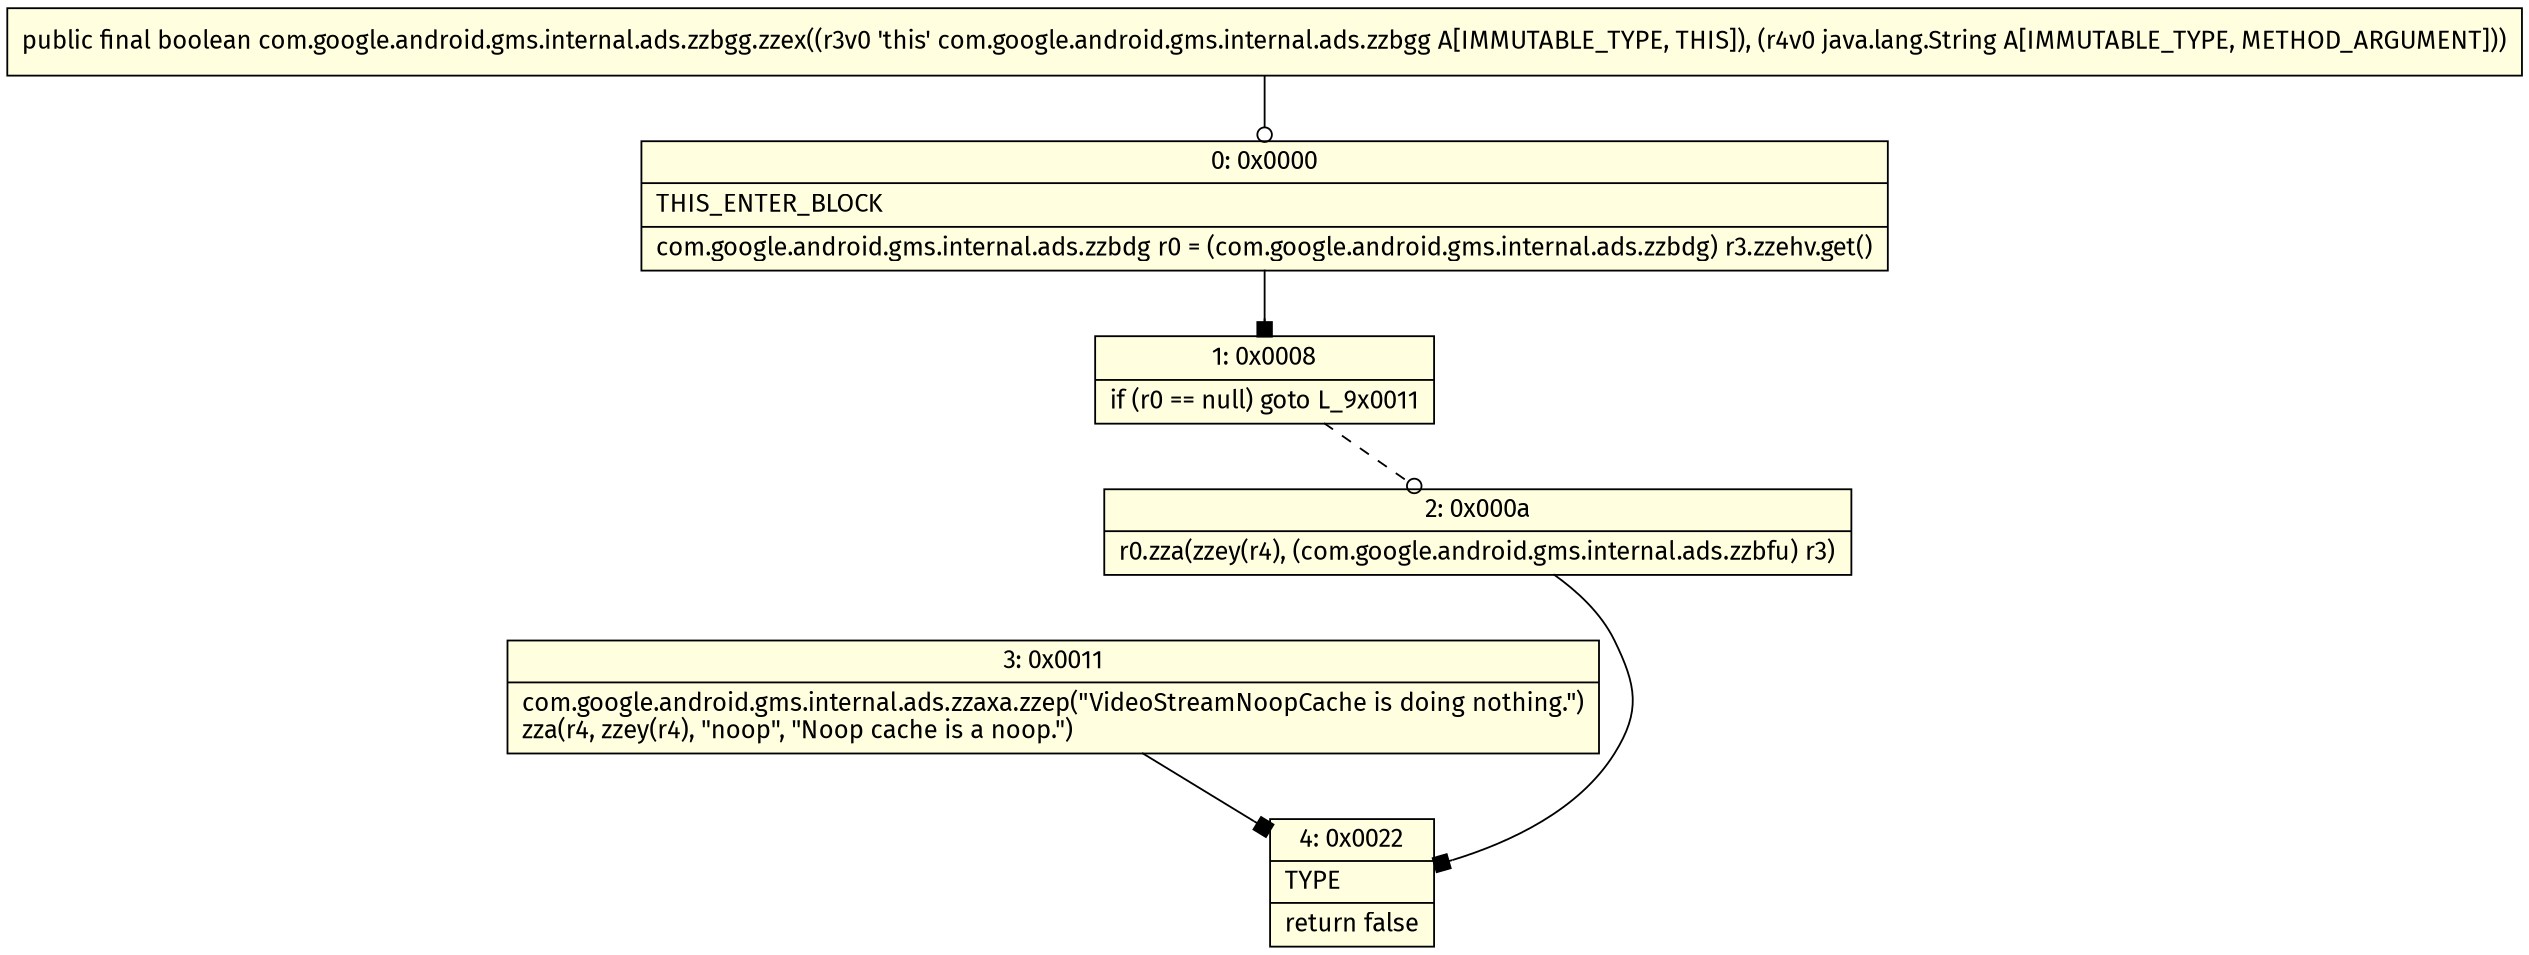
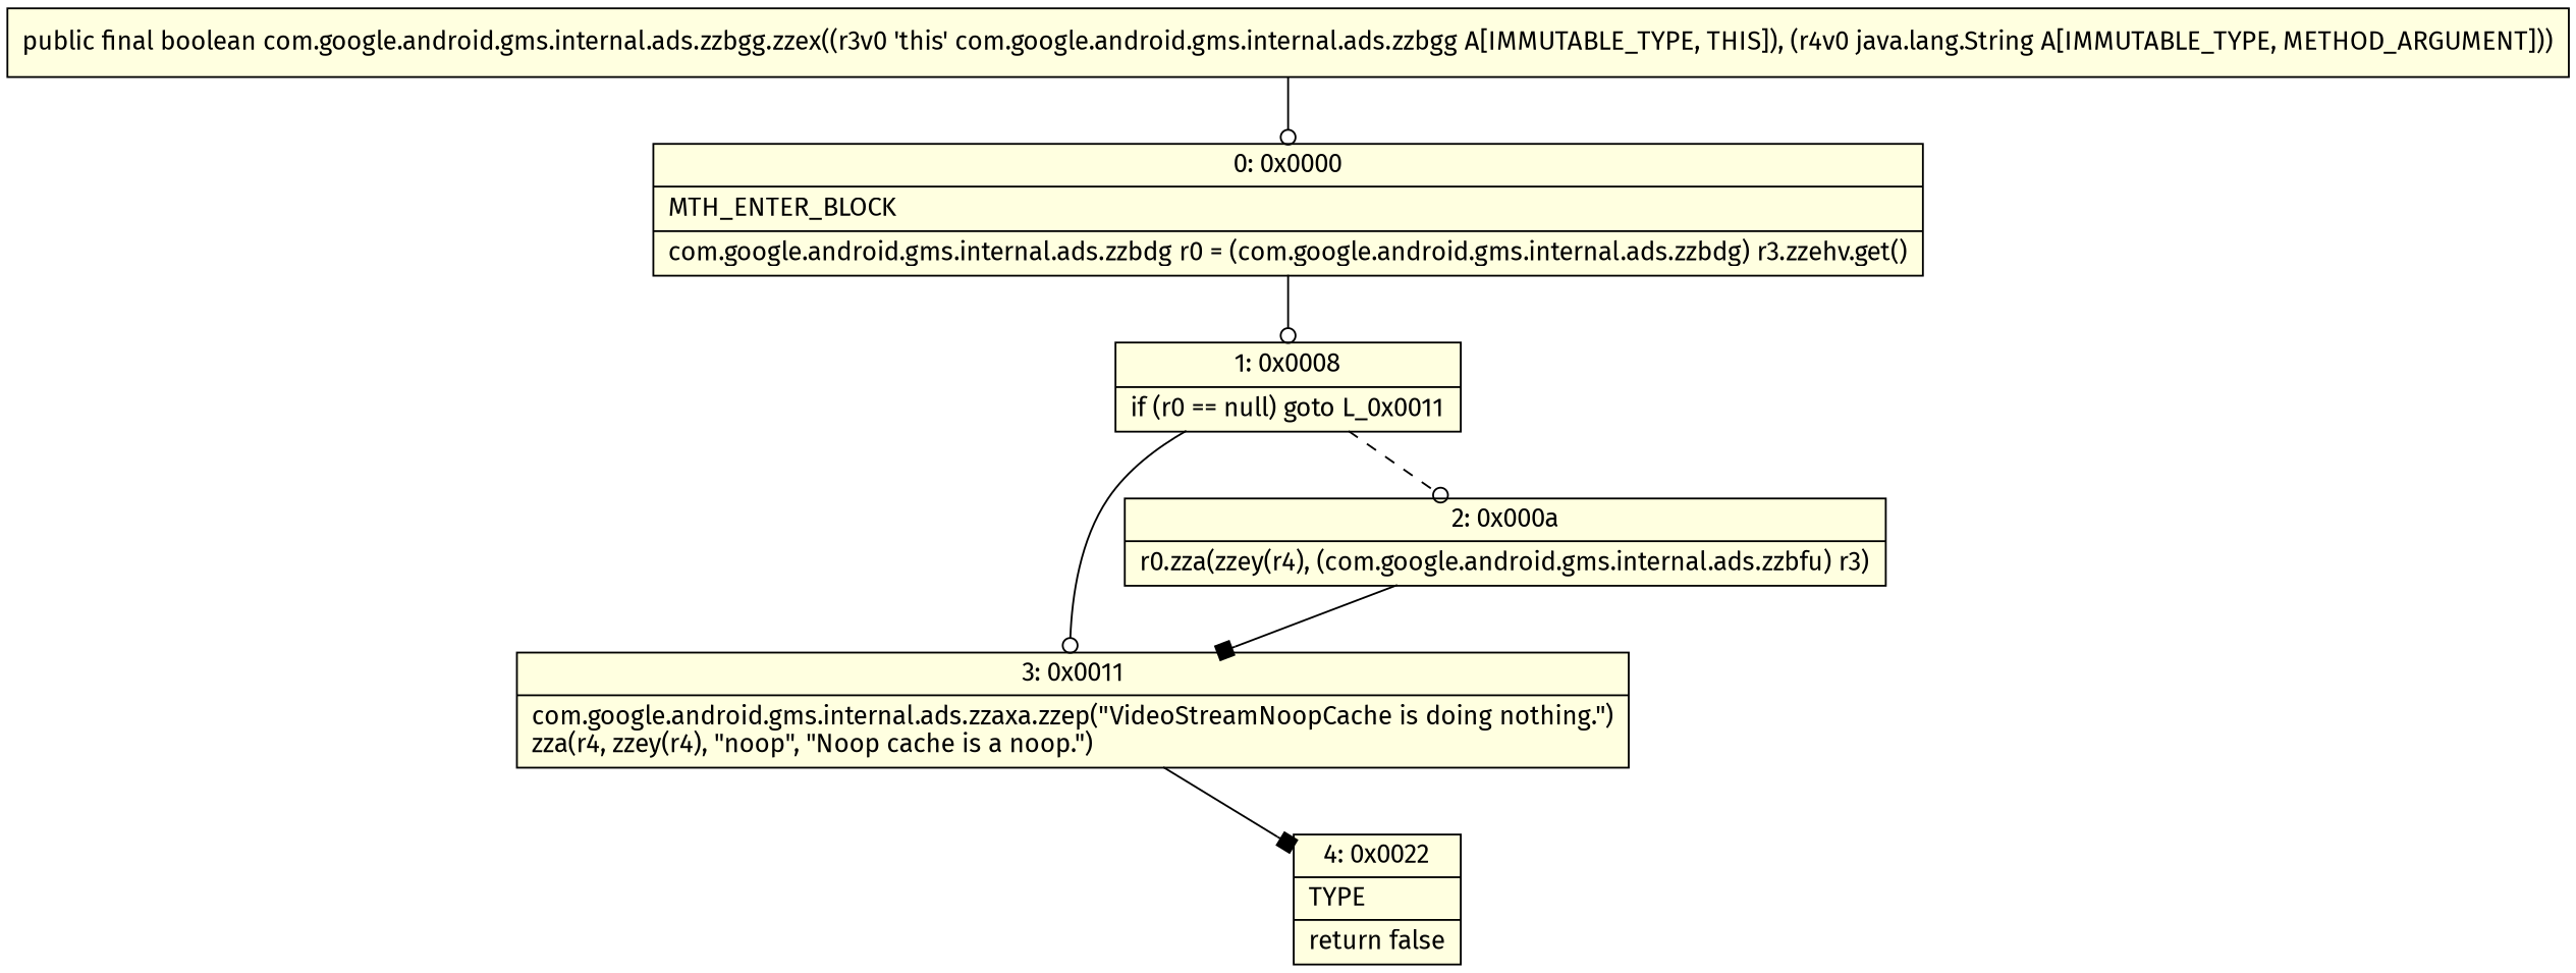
  digraph {
    fontname="Fira Sans"
    node [fillcolor=lightyellow fontname="Fira Sans" shape=record style=filled]
    edge [arrowhead=odot fontname="Fira Sans"]
-   n1 [label="{0\:\ 0x0000|THIS_ENTER_BLOCK\l|com.google.android.gms.internal.ads.zzbdg r0 = (com.google.android.gms.internal.ads.zzbdg) r3.zzehv.get()\l}"]
-   n2 [label="{1\:\ 0x0008|if (r0 == null) goto L_9x0011\l}"]
+   n1 [label="{0\:\ 0x0000|MTH_ENTER_BLOCK\l|com.google.android.gms.internal.ads.zzbdg r0 = (com.google.android.gms.internal.ads.zzbdg) r3.zzehv.get()\l}"]
+   n2 [label="{1\:\ 0x0008|if (r0 == null) goto L_0x0011\l}"]
    n3 [label="{2\:\ 0x000a|r0.zza(zzey(r4), (com.google.android.gms.internal.ads.zzbfu) r3)\l}"]
    n4 [label="{3\:\ 0x0011|com.google.android.gms.internal.ads.zzaxa.zzep(\"VideoStreamNoopCache is doing nothing.\")\lzza(r4, zzey(r4), \"noop\", \"Noop cache is a noop.\")\l}"]
    n5 [label="{4\:\ 0x0022|TYPE\l|return false\l}"]
    n6 [label="{public final boolean com.google.android.gms.internal.ads.zzbgg.zzex((r3v0 'this' com.google.android.gms.internal.ads.zzbgg A[IMMUTABLE_TYPE, THIS]), (r4v0 java.lang.String A[IMMUTABLE_TYPE, METHOD_ARGUMENT])) }"]
-   n1 -> n2 [arrowhead=box]
+   n1 -> n2
    n2 -> n3 [style=dashed]
-   n3 -> n5 [arrowhead=box]
+   n2 -> n4
+   n3 -> n4 [arrowhead=box]
    n4 -> n5 [arrowhead=box]
    n6 -> n1
  }
